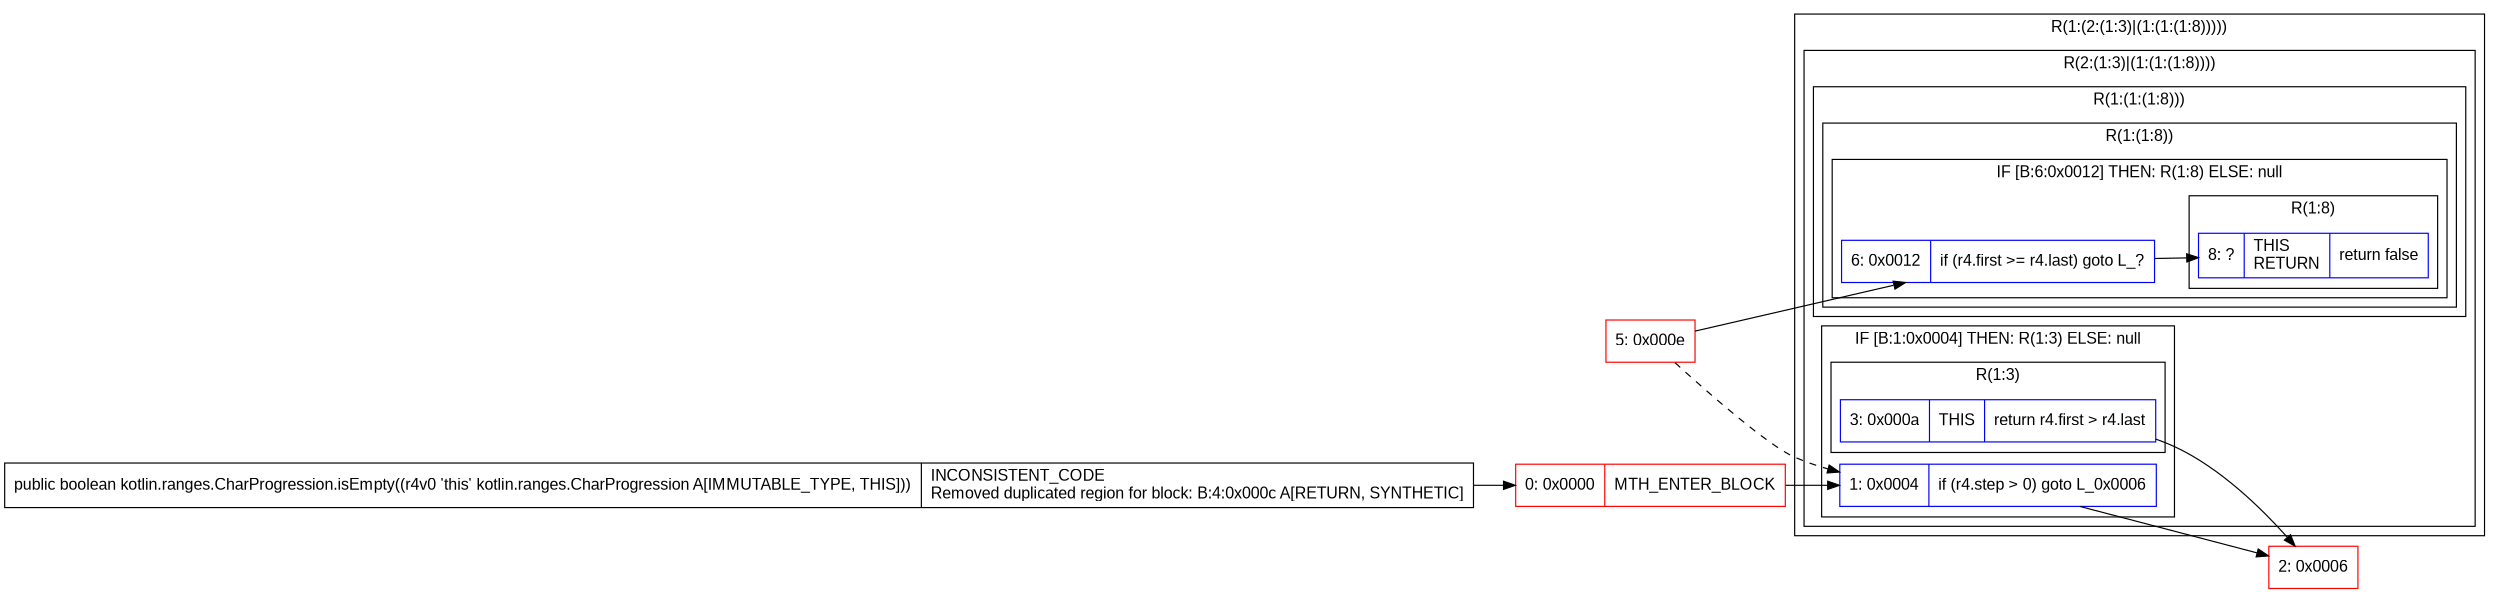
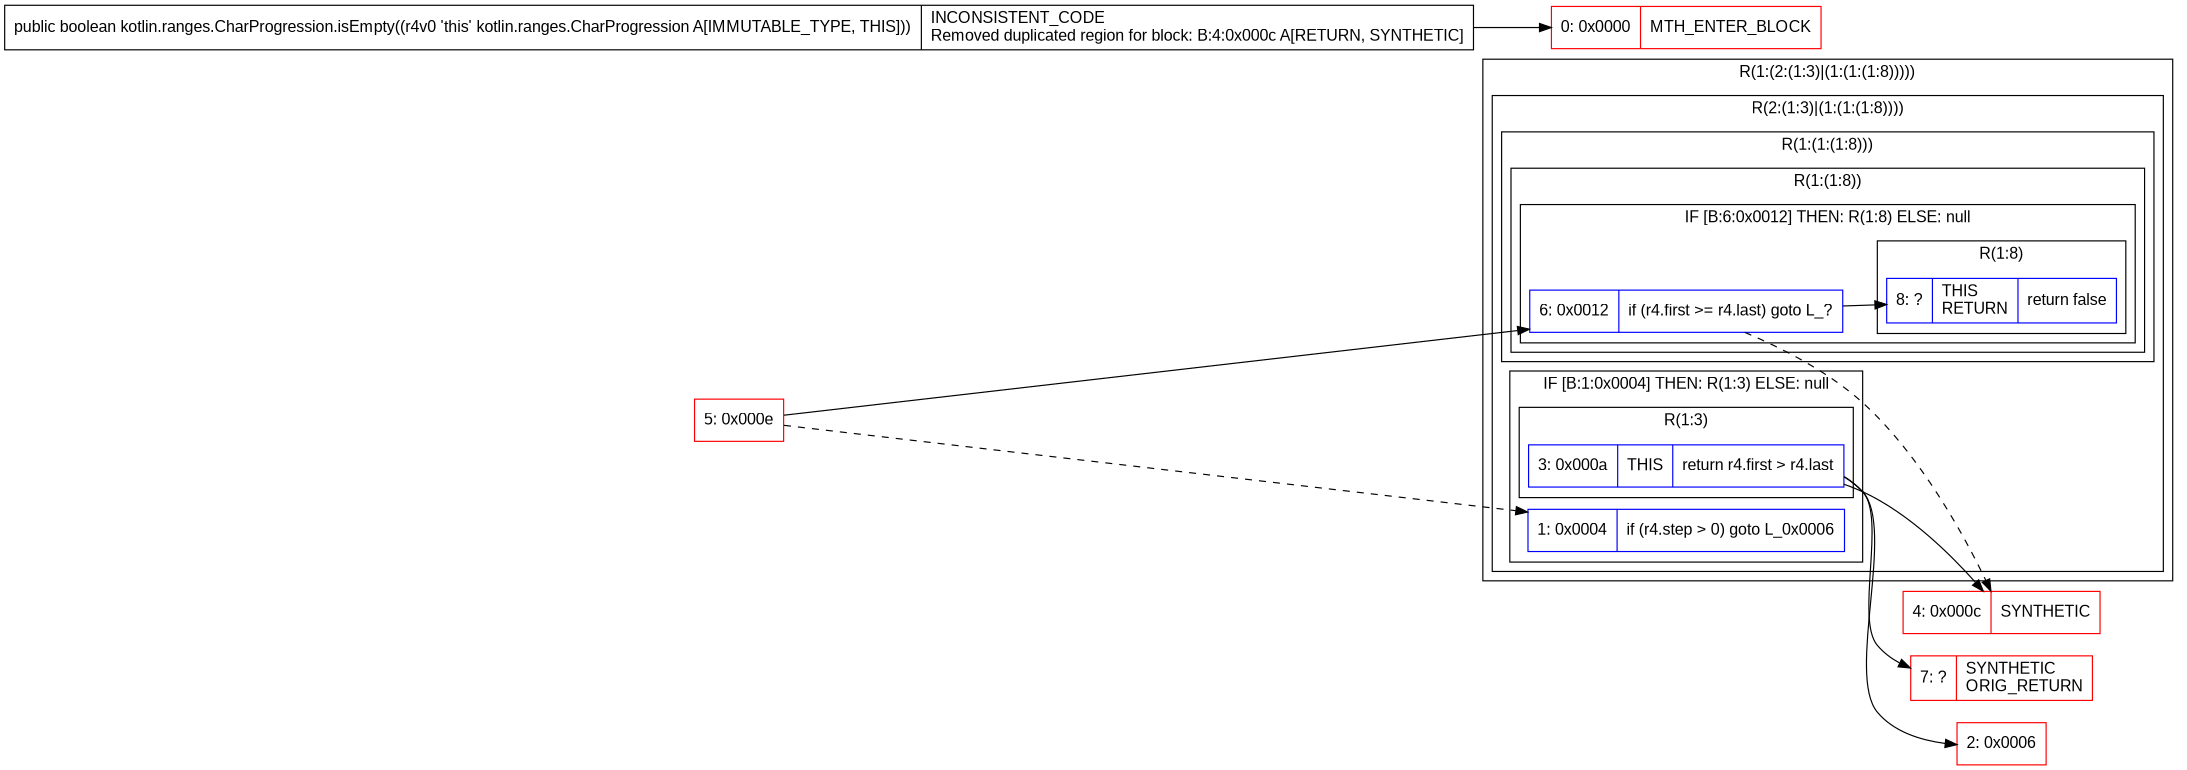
  digraph {
    fontname="Liberation Sans"
    rankdir=LR
    node [color=red fontname="Liberation Sans" shape=record]
    edge [fontname="Liberation Sans"]
    n1 [color=blue label="{3\:\ 0x000a|THIS\l|return r4.first \> r4.last\l}"]
    n2 [color=blue label="{1\:\ 0x0004|if (r4.step \> 0) goto L_0x0006\l}"]
    n3 [color=blue label="{8\:\ ?|THIS\lRETURN\l|return false\l}"]
    n4 [color=blue label="{6\:\ 0x0012|if (r4.first \>= r4.last) goto L_?\l}"]
    n5 [label="{2\:\ 0x0006}"]
+   n6 [label="{4\:\ 0x000c|SYNTHETIC\l}"]
+   n7 [label="{7\:\ ?|SYNTHETIC\lORIG_RETURN\l}"]
    n8 [label="{5\:\ 0x000e}"]
    n9 [label="{0\:\ 0x0000|MTH_ENTER_BLOCK\l}"]
    n10 [label="{public boolean kotlin.ranges.CharProgression.isEmpty((r4v0 'this' kotlin.ranges.CharProgression A[IMMUTABLE_TYPE, THIS]))  | INCONSISTENT_CODE\lRemoved duplicated region for block: B:4:0x000c A[RETURN, SYNTHETIC]\l}" color=""]
    subgraph cluster_1 {
      label="R(1:(2:(1:3)|(1:(1:(1:8)))))"
      subgraph cluster_2 {
        label="R(2:(1:3)|(1:(1:(1:8))))"
        subgraph cluster_3 {
          label="IF [B:1:0x0004] THEN: R(1:3) ELSE: null"
          n2
          subgraph cluster_4 {
            label="R(1:3)"
            n1
          }
        }
        subgraph cluster_5 {
          label="R(1:(1:(1:8)))"
          subgraph cluster_6 {
            label="R(1:(1:8))"
            subgraph cluster_7 {
              label="IF [B:6:0x0012] THEN: R(1:8) ELSE: null"
              n4
              subgraph cluster_8 {
                label="R(1:8)"
                n3
              }
            }
          }
        }
      }
    }
    n1 -> n5
-   n2 -> n5
+   n1 -> n6
+   n1 -> n7
    n4 -> n3
+   n4 -> n6 [style=dashed]
    n8 -> n2 [style=dashed]
    n8 -> n4
-   n9 -> n2
    n10 -> n9
  }
